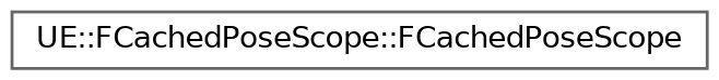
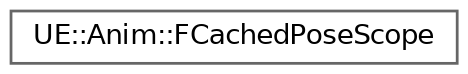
  digraph {
    rankdir=TB
-   n1 [color=grey40 fillcolor=white fontname=Helvetica fontsize=10 height=0.2 label="UE::FCachedPoseScope::FCachedPoseScope" shape=box style=filled width=0.4]
+   n1 [color=grey40 fillcolor=white fontname=Helvetica fontsize=10 height=0.2 label="UE::Anim::FCachedPoseScope" shape=box style=filled width=0.4]
  }
